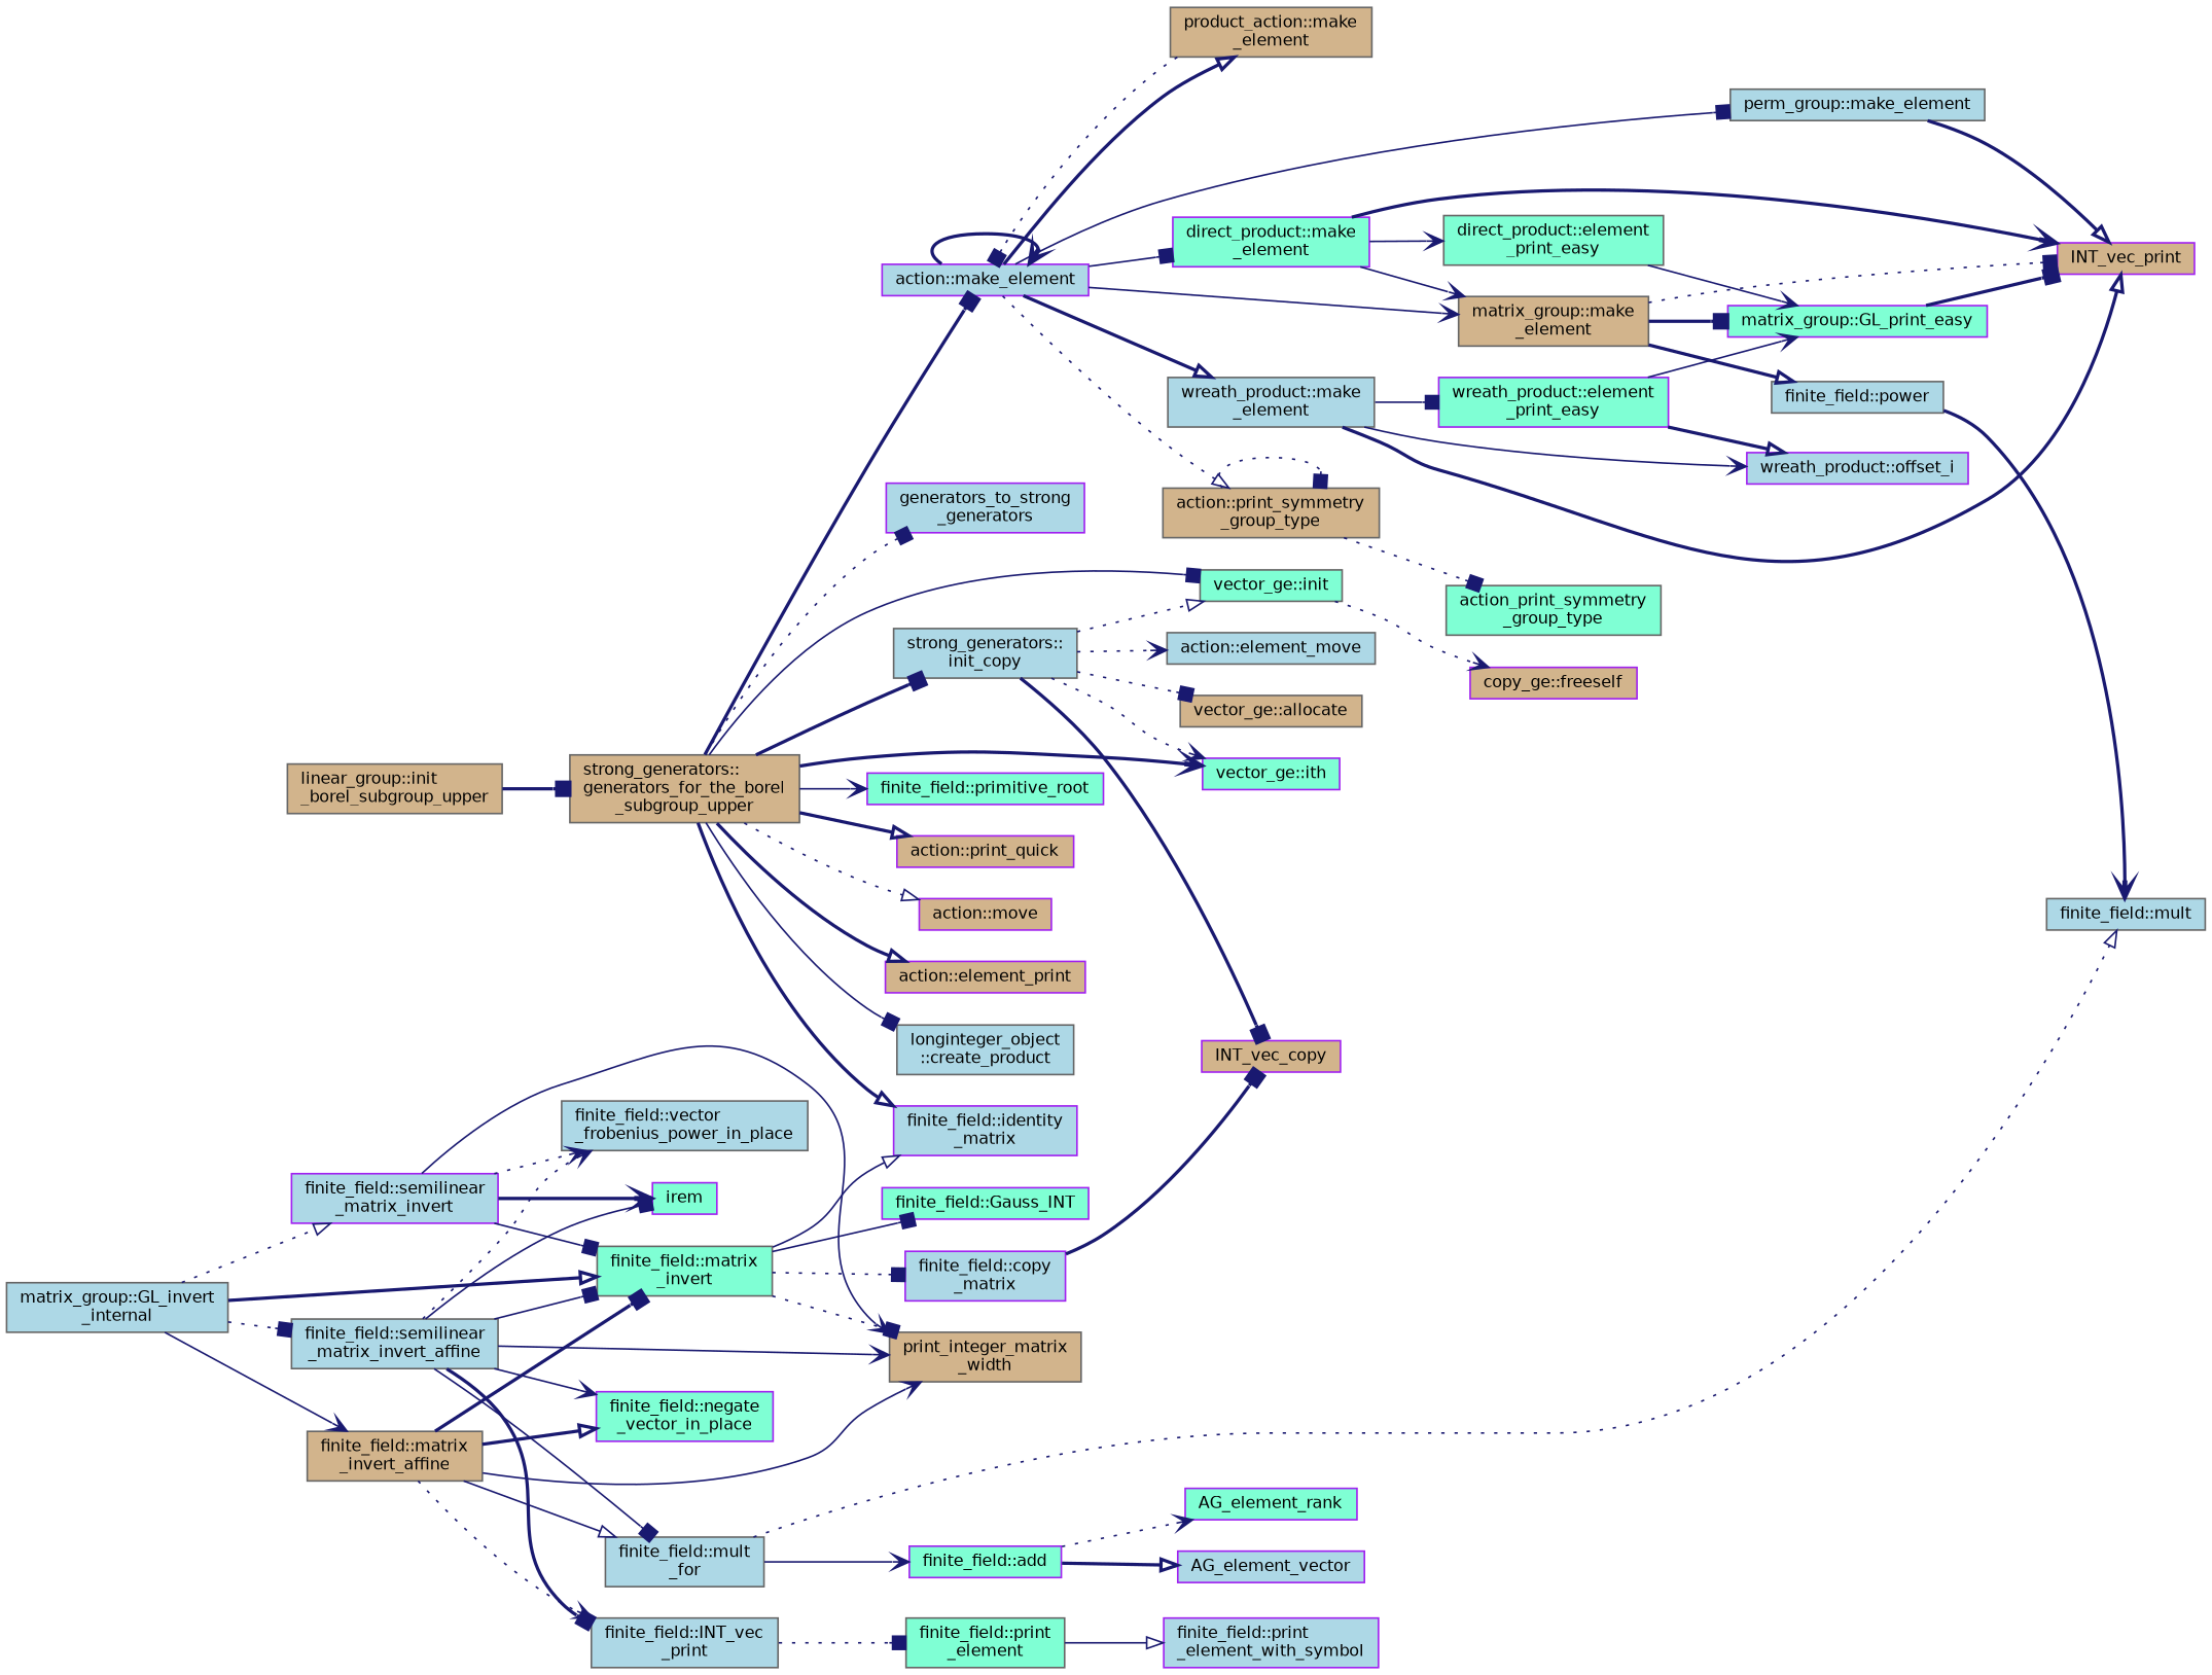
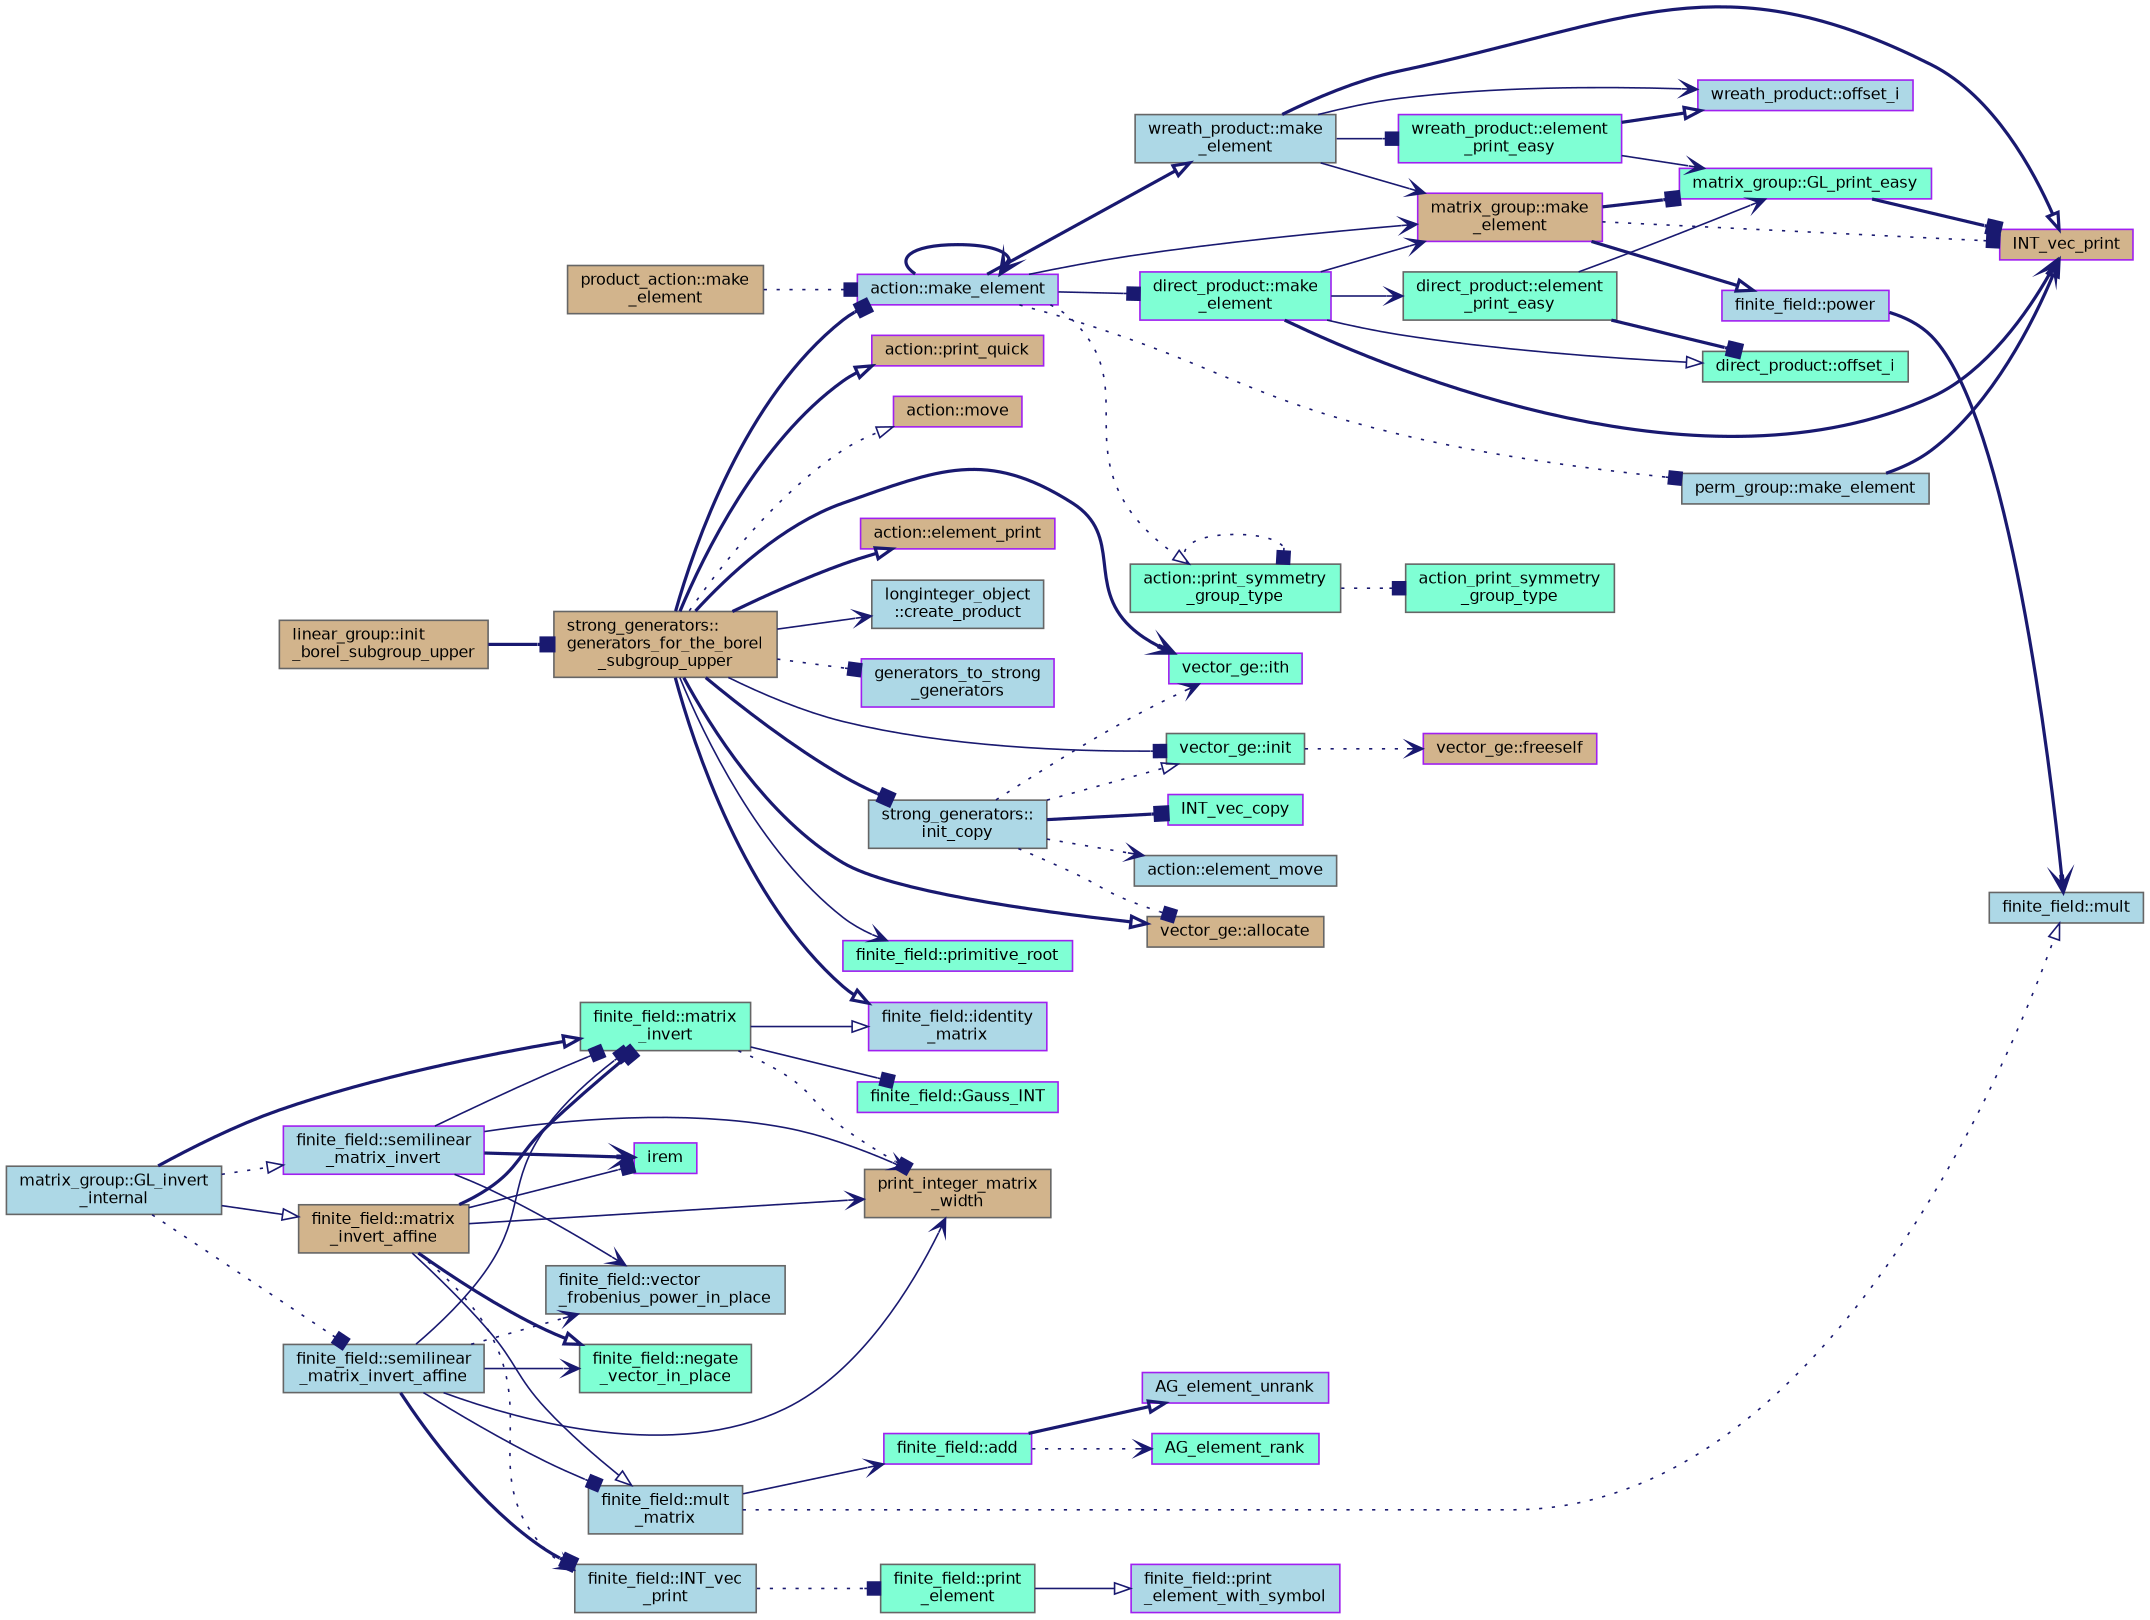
  digraph {
    rankdir=LR
    node [color=purple fillcolor=lightblue fontname=Helvetica fontsize=10 shape=record style=filled]
    edge [arrowhead=box color=midnightblue fontname=Helvetica fontsize=10 labelfontname=Helvetica labelfontsize=10 style=bold]
    n1 [color=gray40 fillcolor=tan fontcolor=black height=0.2 label="linear_group::init\l_borel_subgroup_upper" width=0.4]
    n2 [color=gray40 fillcolor=tan height=0.2 label="strong_generators::\lgenerators_for_the_borel\l_subgroup_upper" width=0.4]
    n3 [color=gray40 fillcolor=aquamarine height=0.2 label="vector_ge::init" width=0.4]
    n4 [color=gray40 fillcolor=tan height=0.2 label="vector_ge::allocate" width=0.4]
    n5 [fillcolor=aquamarine height=0.2 label="finite_field::primitive_root" width=0.4]
    n6 [height=0.2 label="finite_field::identity\l_matrix" width=0.4]
    n7 [height=0.2 label="action::make_element" width=0.4]
    n8 [fillcolor=tan height=0.2 label="action::print_quick" width=0.4]
    n9 [fillcolor=tan height=0.2 label="action::move" width=0.4]
    n10 [fillcolor=aquamarine height=0.2 label="vector_ge::ith" width=0.4]
    n11 [fillcolor=tan height=0.2 label="action::element_print" width=0.4]
    n12 [color=gray40 height=0.2 label="longinteger_object\l::create_product" width=0.4]
    n13 [height=0.2 label="generators_to_strong\l_generators" width=0.4]
    n14 [color=gray40 height=0.2 label="strong_generators::\linit_copy" width=0.4]
-   n15 [fillcolor=tan height=0.2 label="copy_ge::freeself" width=0.4]
+   n15 [fillcolor=tan height=0.2 label="vector_ge::freeself" width=0.4]
    n16 [color=gray40 fillcolor=tan height=0.2 label="product_action::make\l_element" width=0.4]
-   n17 [color=gray40 fillcolor=tan height=0.2 label="matrix_group::make\l_element" width=0.4]
+   n17 [fillcolor=tan height=0.2 label="matrix_group::make\l_element" width=0.4]
    n18 [color=gray40 height=0.2 label="wreath_product::make\l_element" width=0.4]
    n19 [fillcolor=aquamarine height=0.2 label="direct_product::make\l_element" width=0.4]
    n20 [color=gray40 height=0.2 label="perm_group::make_element" width=0.4]
-   n21 [color=gray40 fillcolor=tan height=0.2 label="action::print_symmetry\l_group_type" width=0.4]
-   n22 [fillcolor=tan height=0.2 label=INT_vec_copy width=0.4]
+   n21 [color=gray40 fillcolor=aquamarine height=0.2 label="action::print_symmetry\l_group_type" width=0.4]
+   n22 [fillcolor=aquamarine height=0.2 label=INT_vec_copy width=0.4]
    n23 [color=gray40 height=0.2 label="action::element_move" width=0.4]
    n24 [fillcolor=tan height=0.2 label=INT_vec_print width=0.4]
-   n25 [color=gray40 height=0.2 label="finite_field::power" width=0.4]
+   n25 [height=0.2 label="finite_field::power" width=0.4]
    n26 [fillcolor=aquamarine height=0.2 label="matrix_group::GL_print_easy" width=0.4]
    n27 [height=0.2 label="wreath_product::offset_i" width=0.4]
    n28 [fillcolor=aquamarine height=0.2 label="wreath_product::element\l_print_easy" width=0.4]
+   n29 [color=gray40 fillcolor=aquamarine height=0.2 label="direct_product::offset_i" width=0.4]
    n30 [color=gray40 fillcolor=aquamarine height=0.2 label="direct_product::element\l_print_easy" width=0.4]
    n31 [color=gray40 fillcolor=aquamarine height=0.2 label="action_print_symmetry\l_group_type" width=0.4]
    n32 [color=gray40 height=0.2 label="finite_field::mult" width=0.4]
    n33 [color=gray40 height=0.2 label="matrix_group::GL_invert\l_internal" width=0.4]
    n34 [height=0.2 label="finite_field::semilinear\l_matrix_invert" width=0.4]
    n35 [color=gray40 fillcolor=aquamarine height=0.2 label="finite_field::matrix\l_invert" width=0.4]
    n36 [color=gray40 height=0.2 label="finite_field::semilinear\l_matrix_invert_affine" width=0.4]
    n37 [color=gray40 fillcolor=tan height=0.2 label="finite_field::matrix\l_invert_affine" width=0.4]
    n38 [color=gray40 fillcolor=tan height=0.2 label="print_integer_matrix\l_width" width=0.4]
    n39 [color=gray40 height=0.2 label="finite_field::vector\l_frobenius_power_in_place" width=0.4]
    n40 [fillcolor=aquamarine height=0.2 label=irem width=0.4]
-   n41 [height=0.2 label="finite_field::copy\l_matrix" width=0.4]
    n42 [fillcolor=aquamarine height=0.2 label="finite_field::Gauss_INT" width=0.4]
    n43 [color=gray40 height=0.2 label="finite_field::INT_vec\l_print" width=0.4]
-   n44 [color=gray40 height=0.2 label="finite_field::mult\l_for" width=0.4]
-   n45 [fillcolor=aquamarine height=0.2 label="finite_field::negate\l_vector_in_place" width=0.4]
+   n44 [color=gray40 height=0.2 label="finite_field::mult\l_matrix" width=0.4]
+   n45 [color=gray40 fillcolor=aquamarine height=0.2 label="finite_field::negate\l_vector_in_place" width=0.4]
    n46 [color=gray40 fillcolor=aquamarine height=0.2 label="finite_field::print\l_element" width=0.4]
    n47 [fillcolor=aquamarine height=0.2 label="finite_field::add" width=0.4]
    n48 [height=0.2 label="finite_field::print\l_element_with_symbol" width=0.4]
-   n49 [height=0.2 label=AG_element_vector width=0.4]
+   n49 [height=0.2 label=AG_element_unrank width=0.4]
    n50 [fillcolor=aquamarine height=0.2 label=AG_element_rank width=0.4]
    n1 -> n2
    n2 -> n3 [style=solid]
+   n2 -> n4 [arrowhead=onormal]
    n2 -> n5 [arrowhead=vee style=solid]
    n2 -> n6 [arrowhead=onormal]
    n2 -> n7
    n2 -> n8 [arrowhead=onormal]
    n2 -> n9 [arrowhead=onormal style=dotted]
    n2 -> n10 [arrowhead=vee]
    n2 -> n11 [arrowhead=onormal]
-   n2 -> n12 [style=solid]
+   n2 -> n12 [arrowhead=vee style=solid]
    n2 -> n13 [style=dotted]
    n2 -> n14
    n3 -> n15 [arrowhead=vee style=dotted]
    n7 -> n7 [arrowhead=vee]
-   n7 -> n16 [arrowhead=onormal]
    n7 -> n17 [arrowhead=vee style=solid]
    n7 -> n18 [arrowhead=onormal]
    n7 -> n19 [style=solid]
-   n7 -> n20 [style=solid]
+   n7 -> n20 [style=dotted]
    n7 -> n21 [arrowhead=onormal style=dotted]
    n14 -> n3 [arrowhead=onormal style=dotted]
    n14 -> n4 [style=dotted]
    n14 -> n10 [arrowhead=vee style=dotted]
    n14 -> n22
    n14 -> n23 [arrowhead=vee style=dotted]
    n16 -> n7 [style=dotted]
    n17 -> n24 [style=dotted]
    n17 -> n25 [arrowhead=onormal]
    n17 -> n26
+   n18 -> n17 [arrowhead=vee style=solid]
    n18 -> n24 [arrowhead=onormal]
    n18 -> n27 [arrowhead=vee style=solid]
    n18 -> n28 [style=solid]
    n19 -> n17 [arrowhead=vee style=solid]
    n19 -> n24 [arrowhead=vee]
+   n19 -> n29 [arrowhead=onormal style=solid]
    n19 -> n30 [arrowhead=vee style=solid]
    n20 -> n24 [arrowhead=onormal]
    n21 -> n21 [style=dotted]
    n21 -> n31 [style=dotted]
    n25 -> n32 [arrowhead=vee]
    n26 -> n24
    n28 -> n26 [arrowhead=vee style=solid]
    n28 -> n27 [arrowhead=onormal]
    n30 -> n26 [arrowhead=vee style=solid]
+   n30 -> n29
    n33 -> n34 [arrowhead=onormal style=dotted]
    n33 -> n35 [arrowhead=onormal]
    n33 -> n36 [style=dotted]
-   n33 -> n37 [arrowhead=vee style=solid]
+   n33 -> n37 [arrowhead=onormal style=solid]
    n34 -> n35 [style=solid]
    n34 -> n38 [arrowhead=vee style=solid]
-   n34 -> n39 [arrowhead=vee style=dotted]
+   n34 -> n39 [arrowhead=vee style=solid]
    n34 -> n40 [arrowhead=vee]
    n35 -> n6 [arrowhead=onormal style=solid]
    n35 -> n38 [style=dotted]
-   n35 -> n41 [style=dotted]
    n35 -> n42 [style=solid]
    n36 -> n35 [style=solid]
    n36 -> n38 [arrowhead=vee style=solid]
    n36 -> n39 [arrowhead=vee style=dotted]
-   n36 -> n40 [style=solid]
+   n37 -> n40 [style=solid]
    n36 -> n43
    n36 -> n44 [style=solid]
    n36 -> n45 [arrowhead=vee style=solid]
    n37 -> n35
    n37 -> n38 [arrowhead=vee style=solid]
    n37 -> n43 [arrowhead=vee style=dotted]
    n37 -> n44 [arrowhead=onormal style=solid]
    n37 -> n45 [arrowhead=onormal]
-   n41 -> n22
    n43 -> n46 [style=dotted]
    n44 -> n32 [arrowhead=onormal style=dotted]
    n44 -> n47 [arrowhead=vee style=solid]
    n46 -> n48 [arrowhead=onormal style=solid]
    n47 -> n49 [arrowhead=onormal]
    n47 -> n50 [arrowhead=vee style=dotted]
  }
